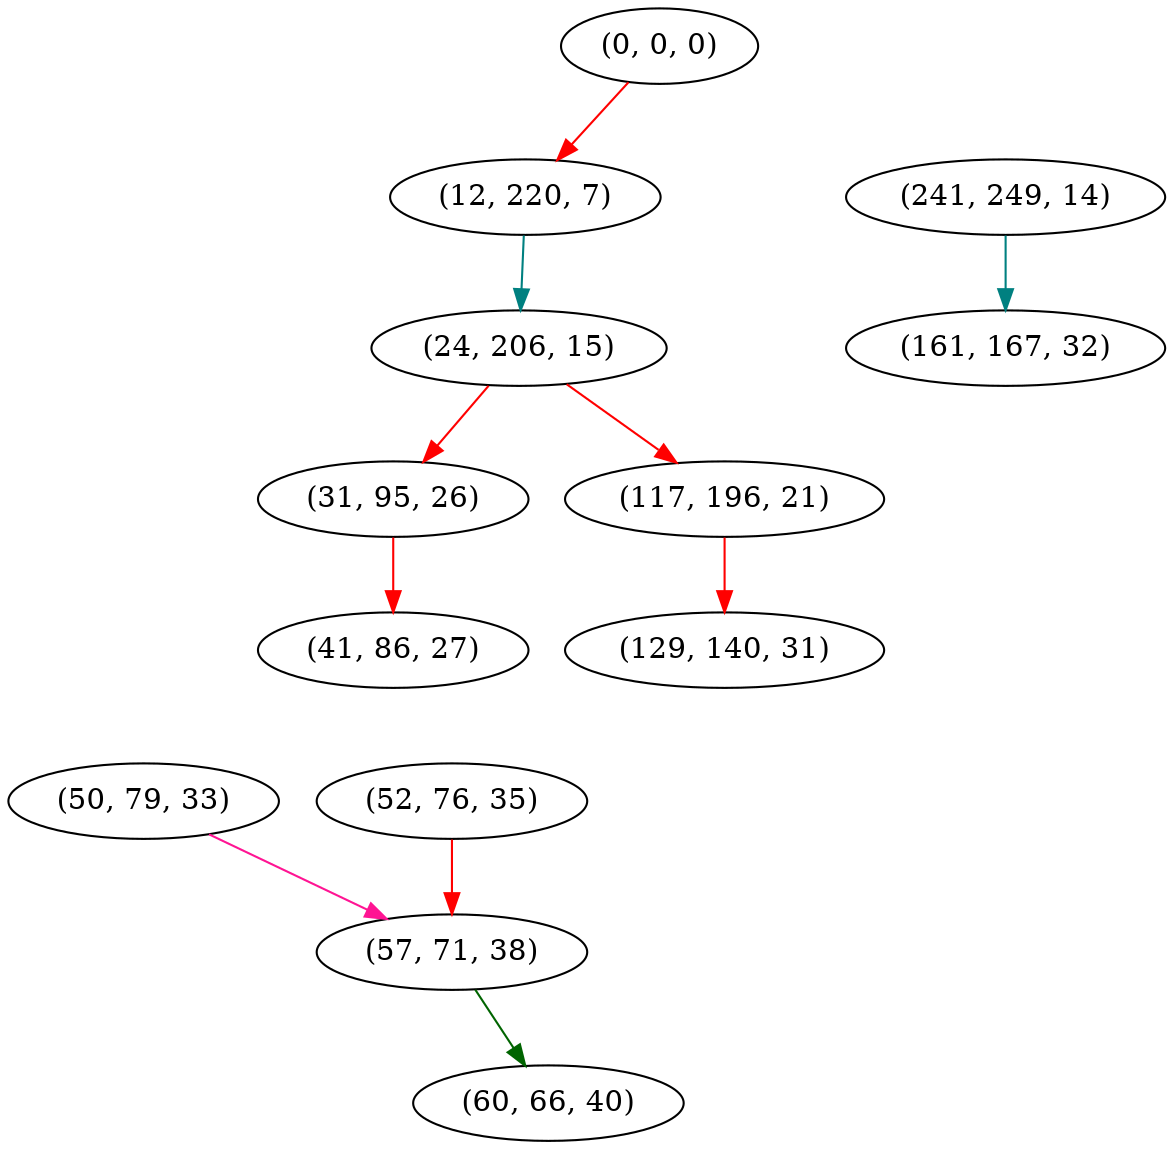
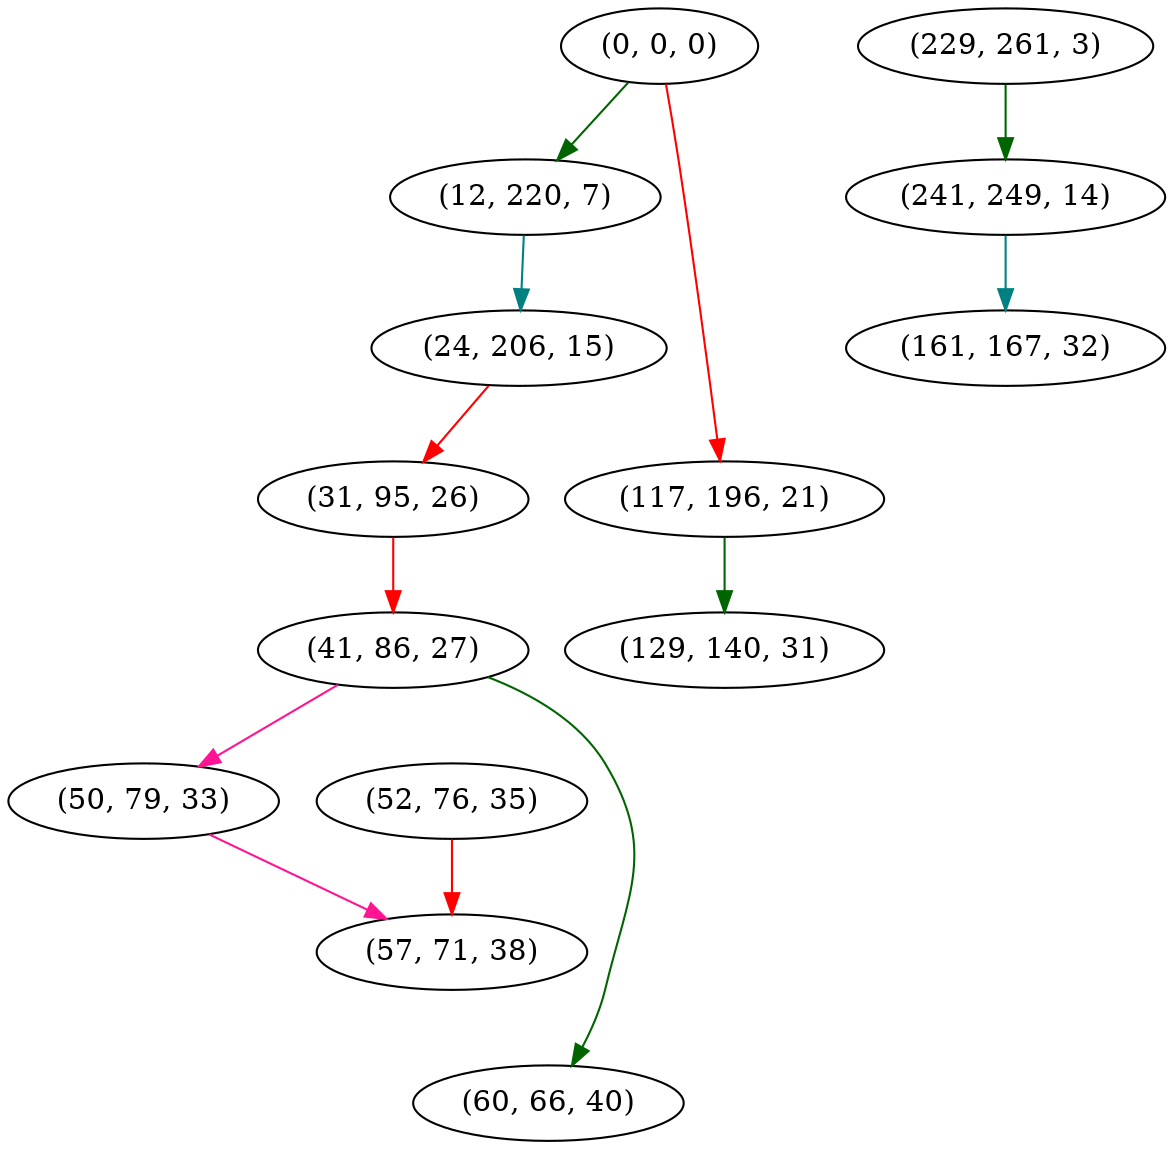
  digraph {
    edge [color=red]
    "(0, 0, 0)"
    "(12, 220, 7)"
    "(24, 206, 15)"
+   "(229, 261, 3)"
    "(241, 249, 14)"
    n6 [label="(31, 95, 26)"]
    "(117, 196, 21)"
    "(41, 86, 27)"
    "(129, 140, 31)"
    "(50, 79, 33)"
    "(57, 71, 38)"
    "(52, 76, 35)"
    "(60, 66, 40)"
    "(161, 167, 32)"
-   "(0, 0, 0)" -> "(12, 220, 7)"
+   "(0, 0, 0)" -> "(12, 220, 7)" [color=darkgreen]
    "(12, 220, 7)" -> "(24, 206, 15)" [color=teal]
    "(24, 206, 15)" -> n6
-   "(24, 206, 15)" -> "(117, 196, 21)"
+   "(0, 0, 0)" -> "(117, 196, 21)"
+   "(229, 261, 3)" -> "(241, 249, 14)" [color=darkgreen]
    "(241, 249, 14)" -> "(161, 167, 32)" [color=teal]
    n6 -> "(41, 86, 27)"
-   "(117, 196, 21)" -> "(129, 140, 31)"
+   "(117, 196, 21)" -> "(129, 140, 31)" [color=darkgreen]
+   "(41, 86, 27)" -> "(50, 79, 33)" [color=deeppink]
    "(50, 79, 33)" -> "(57, 71, 38)" [color=deeppink]
-   "(57, 71, 38)" -> "(60, 66, 40)" [color=darkgreen]
+   "(41, 86, 27)" -> "(60, 66, 40)" [color=darkgreen]
    "(52, 76, 35)" -> "(57, 71, 38)"
  }
